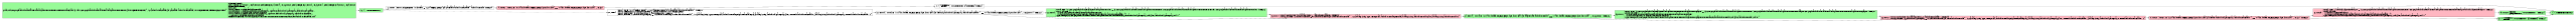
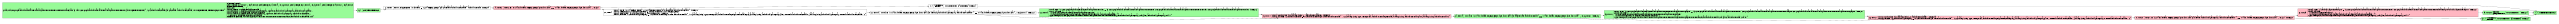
  digraph {
    rankdir=LR
    node [fillcolor=palegreen shape=record style=filled]
-   n1 [label="{16\:\ ?|MTH_ENTER_BLOCK\l}"]
+   n1 [label="{16\:\ ?|CONST_ENTER_BLOCK\l}"]
    n2 [fillcolor=white label="{18\:\ 0x0000|0x0000: INSTANCE_OF  (r0 I:boolean) = (r6 I:??[OBJECT, ARRAY] A[D('parcelable' android.os.Parcelable)]) android.os.Bundle  (LINE:209)\l}"]
    n3 [fillcolor=lightpink label="{19\:\ 0x0002|0x0002: IF  (r0 I:??[int, boolean, OBJECT, ARRAY, byte, short, char]) == (0 ??[int, boolean, OBJECT, ARRAY, byte, short, char])  \-\> B:30:? \l}"]
    n4 [fillcolor=white label="{20\:\ 0x0004|0x0004: MOVE  (r0 I:??[OBJECT, ARRAY]) = (r6 I:??[OBJECT, ARRAY] A[D('parcelable' android.os.Parcelable)])  (LINE:210)\l0x0005: CHECK_CAST (r0 I:android.os.Bundle) = (android.os.Bundle) (r0 I:??[OBJECT, ARRAY]) \l0x0007: CONST_STR  (r1 I:java.lang.String) =  \"android:menu:list\"  (LINE:211)\l0x0009: INVOKE  (r1 I:android.util.SparseArray) = (r0 I:android.os.Bundle A[D('state' android.os.Bundle)]), (r1 I:java.lang.String) type: VIRTUAL call: android.os.Bundle.getSparseParcelableArray(java.lang.String):android.util.SparseArray A[MD:\<T extends android.os.Parcelable\>:(java.lang.String):android.util.SparseArray\<T extends android.os.Parcelable\> (c)]\l}"]
    n5 [fillcolor=white label="{30\:\ ?|SYNTHETIC\lRETURN\l|0x002e: RETURN   A[SYNTHETIC] (LINE:224)\l}"]
    n6 [fillcolor=white label="{21\:\ 0x000d|0x000d: IF  (r1 I:??[int, boolean, OBJECT, ARRAY, byte, short, char] A[D('hierarchy' android.util.SparseArray\<android.os.Parcelable\>)]) == (0 ??[int, boolean, OBJECT, ARRAY, byte, short, char])  \-\> B:23:0x0014  (LINE:212)\l}"]
    n7 [label="{17\:\ ?|NEEDED_EXIT_BLOCK\l}"]
    n8 [label="{22\:\ 0x000f|0x000f: IGET  (r2 I:com.google.android.material.internal.NavigationMenuView) = (r5 I:com.google.android.material.internal.NavigationMenuPresenter) com.google.android.material.internal.NavigationMenuPresenter.menuView com.google.android.material.internal.NavigationMenuView  (LINE:213)\l0x0011: INVOKE  \l  (r2 I:com.google.android.material.internal.NavigationMenuView)\l  (r1 I:android.util.SparseArray A[D('hierarchy' android.util.SparseArray\<android.os.Parcelable\>)])\l type: VIRTUAL call: com.google.android.material.internal.NavigationMenuView.restoreHierarchyState(android.util.SparseArray):void A[MD:(android.util.SparseArray):void (s)]\l}"]
    n9 [fillcolor=lightpink label="{23\:\ 0x0014|0x0014: CONST_STR  (r2 I:java.lang.String) =  \"android:menu:adapter\"  (LINE:215)\l0x0016: INVOKE  (r2 I:android.os.Bundle) = (r0 I:android.os.Bundle A[D('state' android.os.Bundle)]), (r2 I:java.lang.String) type: VIRTUAL call: android.os.Bundle.getBundle(java.lang.String):android.os.Bundle A[MD:(java.lang.String):android.os.Bundle (c)]\l}"]
    n10 [label="{24\:\ 0x001a|0x001a: IF  (r2 I:??[int, boolean, OBJECT, ARRAY, byte, short, char] A[D('adapterState' android.os.Bundle)]) == (0 ??[int, boolean, OBJECT, ARRAY, byte, short, char])  \-\> B:26:0x0021  (LINE:216)\l}"]
    n11 [label="{25\:\ 0x001c|0x001c: IGET  (r3 I:com.google.android.material.internal.NavigationMenuPresenter$NavigationMenuAdapter) = (r5 I:com.google.android.material.internal.NavigationMenuPresenter) com.google.android.material.internal.NavigationMenuPresenter.adapter com.google.android.material.internal.NavigationMenuPresenter$NavigationMenuAdapter  (LINE:217)\l6x001e: INVOKE  \l  (r3 I:com.google.android.material.internal.NavigationMenuPresenter$NavigationMenuAdapter)\l  (r2 I:android.os.Bundle A[D('adapterState' android.os.Bundle)])\l type: VIRTUAL call: com.google.android.material.internal.NavigationMenuPresenter.NavigationMenuAdapter.restoreInstanceState(android.os.Bundle):void A[MD:(android.os.Bundle):void (m)]\l}"]
    n12 [fillcolor=lightpink label="{26\:\ 0x0021|0x0021: CONST_STR  (r3 I:java.lang.String) =  \"android:menu:header\"  (LINE:219)\l0x0023: INVOKE  (r3 I:android.util.SparseArray) = (r0 I:android.os.Bundle A[D('state' android.os.Bundle)]), (r3 I:java.lang.String) type: VIRTUAL call: android.os.Bundle.getSparseParcelableArray(java.lang.String):android.util.SparseArray A[MD:\<T extends android.os.Parcelable\>:(java.lang.String):android.util.SparseArray\<T extends android.os.Parcelable\> (c)]\l}"]
    n13 [fillcolor=lightpink label="{27\:\ 0x0027|0x0027: IF  (r3 I:??[int, boolean, OBJECT, ARRAY, byte, short, char] A[D('header' android.util.SparseArray\<android.os.Parcelable\>)]) == (0 ??[int, boolean, OBJECT, ARRAY, byte, short, char])  \-\> B:31:?  (LINE:220)\l}"]
    n14 [fillcolor=lightpink label="{28\:\ 0x0029|0x0029: IGET  (r4 I:android.widget.LinearLayout) = (r5 I:com.google.android.material.internal.NavigationMenuPresenter) com.google.android.material.internal.NavigationMenuPresenter.headerLayout android.widget.LinearLayout  (LINE:221)\l0x002b: INVOKE  \l  (r4 I:android.widget.LinearLayout)\l  (r3 I:android.util.SparseArray A[D('header' android.util.SparseArray\<android.os.Parcelable\>)])\l type: VIRTUAL call: android.widget.LinearLayout.restoreHierarchyState(android.util.SparseArray):void A[MD:(android.util.SparseArray):void (s)]\l}"]
    n15 [label="{31\:\ ?|SYNTHETIC\lRETURN\l|0x002e: RETURN   A[SYNTHETIC] (LINE:224)\l}"]
    n16 [label="{29\:\ 0x002e|RETURN\lARRAY_RETURN\l|0x002e: RETURN    (LINE:224)\l}"]
    n17 [label="{public void com.google.android.material.internal.NavigationMenuPresenter.onRestoreInstanceState((r5 'this' I:com.google.android.material.internal.NavigationMenuPresenter A[IMMUTABLE_TYPE, THIS]), (r6 I:android.os.Parcelable A[D('parcelable' android.os.Parcelable), IMMUTABLE_TYPE, METHOD_ARGUMENT]))  | USE_LINES_HINTS\lCROSS_EDGE: B:27:0x0027 \-\> B:29:0x002e, CROSS_EDGE: B:24:0x001a \-\> B:26:0x0021, CROSS_EDGE: B:21:0x000d \-\> B:23:0x0014, CROSS_EDGE: B:19:0x0002 \-\> B:29:0x002e\lINLINE_NOT_NEEDED\lDebug Info:\l  0x0007\-0x002e: r0 'state' Landroid\/os\/Bundle;\l  0x000d\-0x002e: r1 'hierarchy' Landroid\/util\/SparseArray;, signature: Landroid\/util\/SparseArray\<Landroid\/os\/Parcelable;\>;\l  0x001a\-0x002e: r2 'adapterState' Landroid\/os\/Bundle;\l  0x0027\-0x002e: r3 'header' Landroid\/util\/SparseArray;, signature: Landroid\/util\/SparseArray\<Landroid\/os\/Parcelable;\>;\l  \-1 \-0x002e: r6 'parcelable' Landroid\/os\/Parcelable;\lMETHOD_OVERRIDE: [androidx.appcompat.view.menu.MenuPresenter.onRestoreInstanceState(android.os.Parcelable):void]\l}"]
    n1 -> n2
    n2 -> n3
-   n1 -> n4 [style=dashed]
+   n3 -> n4 [style=dashed]
    n3 -> n5
    n4 -> n6
    n5 -> n7
    n6 -> n8 [style=dashed]
    n6 -> n9
    n8 -> n9
    n9 -> n10
    n10 -> n11 [style=dashed]
    n10 -> n12
    n11 -> n12
    n12 -> n13
    n13 -> n14 [style=dashed]
    n13 -> n15
    n14 -> n16
    n15 -> n7
    n16 -> n7
    n17 -> n1
  }
